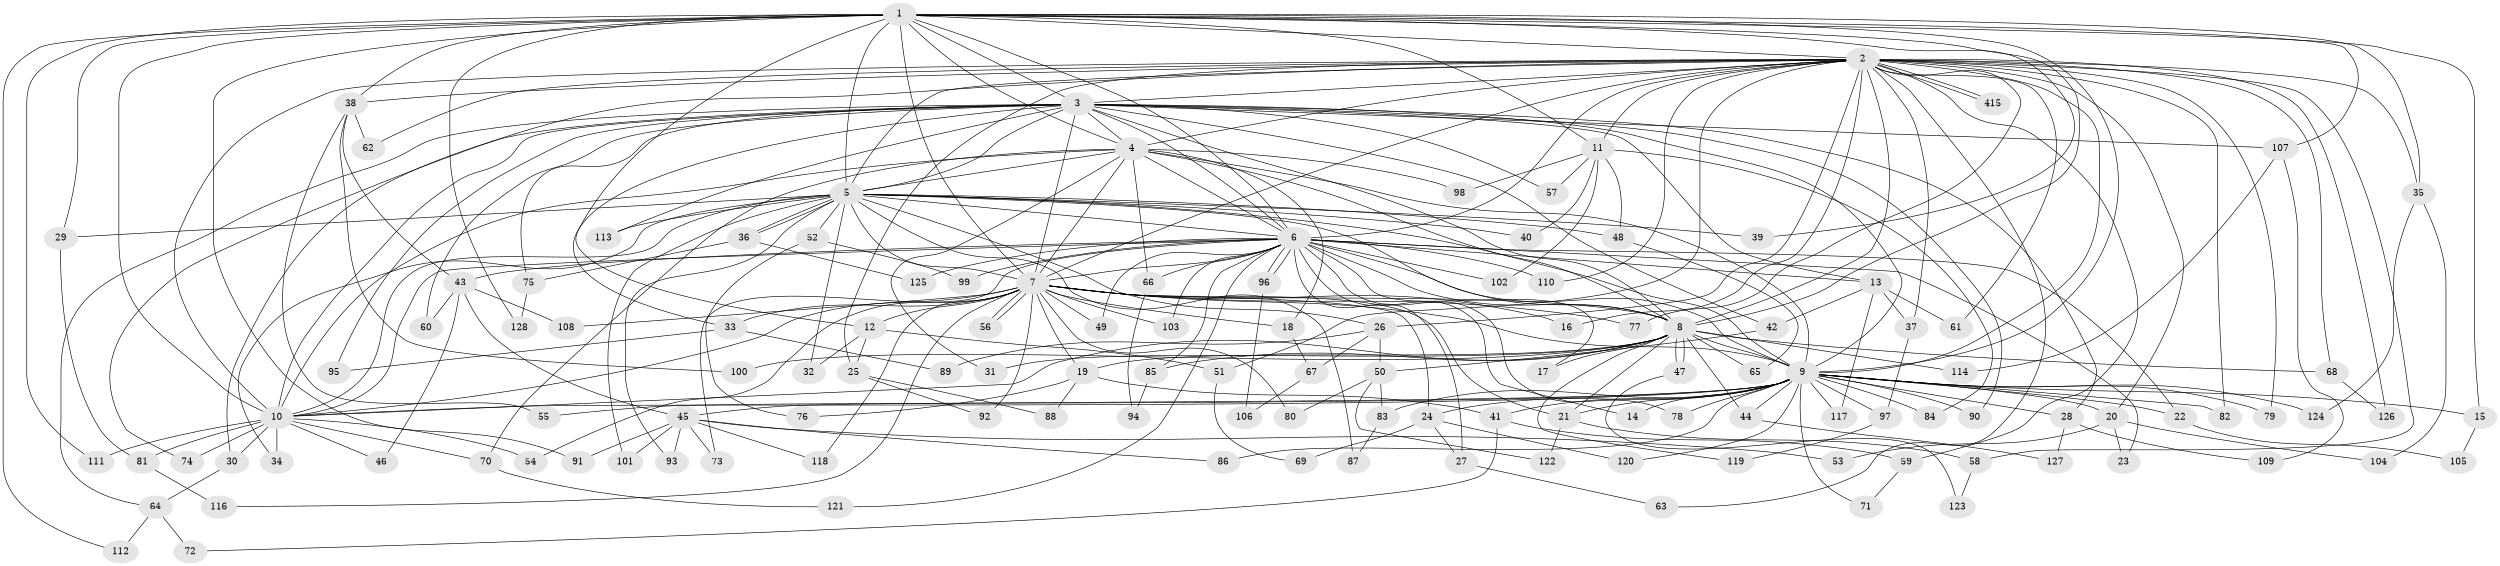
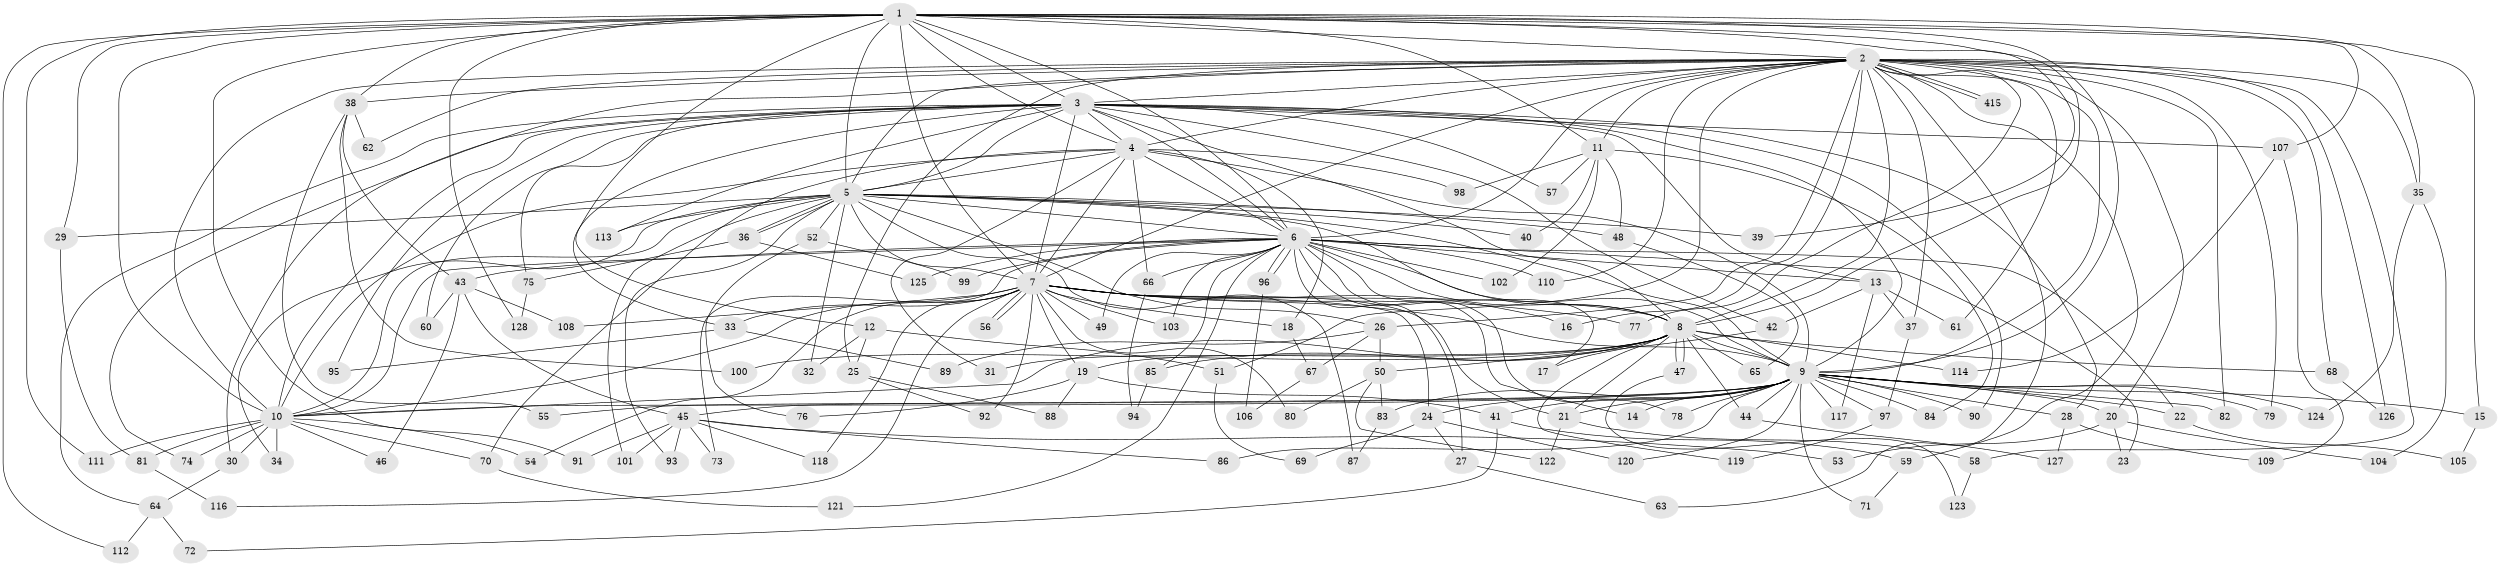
  graph {
    node [color=gray90 style=filled]
    1
    2
    3
    4
    5
    6
    7
    8
    9
    10
    11
    12
    15
    29
    35
    38
    39
    91
    107
    111
    112
    128
    16
    20
    25
    26
    30
    37
    51
    58
    59
    61
    62
    63
    68
    77
    79
    82
    110
    n40 [label=415]
    126
    13
    28
    33
    42
    57
    60
    64
    74
    75
    90
    95
    113
    18
    31
    66
    70
    98
    32
    34
    36
    40
    48
    52
    87
    93
    101
    14
    17
    22
    23
    27
    43
    49
    73
    78
    85
    96
    99
    102
    103
    121
    125
    19
    21
    24
    54
    56
    80
    92
    108
    116
    118
    44
    47
    65
    100
    114
    119
    41
    45
    55
    71
    83
    84
    86
    97
    117
    120
    124
    46
    81
    105
    104
    109
    53
    88
    67
    50
    89
    69
    123
    127
    72
    94
    76
    106
    122
    1 -- 2
    1 -- 3
    1 -- 4
    1 -- 5
    1 -- 6
    1 -- 7
    1 -- 8
    1 -- 9
    1 -- 10
    1 -- 11
    1 -- 12
    1 -- 15
    1 -- 29
    1 -- 35
    1 -- 38
    1 -- 39
    1 -- 91
    1 -- 107
    1 -- 111
    1 -- 112
    1 -- 128
    2 -- 3
    2 -- 4
    2 -- 5
    2 -- 6
    2 -- 7
    2 -- 8
    2 -- 9
    2 -- 10
    2 -- 11
    2 -- 35
    2 -- 38
    2 -- 16
    2 -- 20
    2 -- 25
    2 -- 26
    2 -- 30
    2 -- 37
    2 -- 51
    2 -- 58
    2 -- 59
    2 -- 61
    2 -- 62
    2 -- 63
    2 -- 68
    2 -- 77
    2 -- 79
    2 -- 82
    2 -- 110
    2 -- n40
    2 -- n40
    2 -- 126
    3 -- 4
    3 -- 5
    3 -- 6
    3 -- 7
    3 -- 8
    3 -- 9
    3 -- 10
    3 -- 107
    3 -- 13
    3 -- 28
    3 -- 33
    3 -- 42
    3 -- 57
    3 -- 60
    3 -- 64
    3 -- 74
    3 -- 75
    3 -- 90
    3 -- 95
    3 -- 113
    4 -- 5
    4 -- 6
    4 -- 7
-   4 -- 8
    4 -- 9
    4 -- 10
    4 -- 18
    4 -- 31
    4 -- 66
    4 -- 70
    4 -- 98
    5 -- 6
    5 -- 7
    5 -- 8
    5 -- 9
    5 -- 10
    5 -- 29
    5 -- 39
    5 -- 26
    5 -- 113
    5 -- 32
    5 -- 34
    5 -- 36
    5 -- 36
    5 -- 40
    5 -- 48
    5 -- 52
    5 -- 87
    5 -- 93
    5 -- 101
-   6 -- 7
    6 -- 8
    6 -- 9
    6 -- 10
    6 -- 110
    6 -- 13
    6 -- 66
    6 -- 14
    6 -- 17
    6 -- 22
    6 -- 23
    6 -- 27
    6 -- 43
    6 -- 49
    6 -- 73
    6 -- 78
    6 -- 85
    6 -- 96
    6 -- 96
    6 -- 99
    6 -- 102
    6 -- 103
    6 -- 121
    6 -- 125
    7 -- 8
    7 -- 9
    7 -- 10
-   7 -- 12
    7 -- 16
    7 -- 77
    7 -- 33
    7 -- 18
    7 -- 49
    7 -- 103
    7 -- 19
    7 -- 21
    7 -- 24
    7 -- 54
    7 -- 56
    7 -- 56
    7 -- 80
    7 -- 92
    7 -- 108
    7 -- 116
    7 -- 118
    8 -- 9
    8 -- 10
    8 -- 68
    8 -- 31
    8 -- 17
    8 -- 85
    8 -- 19
    8 -- 21
    8 -- 44
    8 -- 47
    8 -- 47
    8 -- 65
    8 -- 100
    8 -- 114
    8 -- 119
    9 -- 10
    9 -- 15
    9 -- 20
    9 -- 79
    9 -- 82
    9 -- 28
    9 -- 90
    9 -- 14
    9 -- 22
    9 -- 78
    9 -- 21
    9 -- 24
    9 -- 44
    9 -- 41
    9 -- 45
    9 -- 55
    9 -- 71
    9 -- 83
    9 -- 84
    9 -- 86
    9 -- 97
    9 -- 117
    9 -- 120
    9 -- 124
    10 -- 111
    10 -- 30
    10 -- 74
    10 -- 70
    10 -- 34
    10 -- 54
    10 -- 46
    10 -- 81
    11 -- 57
    11 -- 98
    11 -- 40
    11 -- 48
    11 -- 102
    11 -- 84
    12 -- 25
    12 -- 51
    12 -- 32
    15 -- 105
    29 -- 81
    35 -- 124
    35 -- 104
    38 -- 62
    38 -- 43
    38 -- 100
    38 -- 55
    107 -- 114
    107 -- 109
    20 -- 23
    20 -- 104
    20 -- 53
    25 -- 92
    25 -- 88
    26 -- 67
    26 -- 50
    26 -- 89
    30 -- 64
    37 -- 97
    51 -- 69
    58 -- 123
    59 -- 71
    68 -- 126
    13 -- 37
    13 -- 61
    13 -- 42
    13 -- 117
    28 -- 109
    28 -- 127
    33 -- 95
    33 -- 89
    42 -- 50
    64 -- 112
    64 -- 72
    75 -- 128
    18 -- 67
    66 -- 94
    70 -- 121
    36 -- 75
    36 -- 125
    48 -- 65
    52 -- 99
    52 -- 76
    22 -- 105
    27 -- 63
    43 -- 60
    43 -- 108
    43 -- 45
    43 -- 46
    85 -- 94
    96 -- 106
    19 -- 41
    19 -- 88
    19 -- 76
    21 -- 58
    21 -- 122
    24 -- 27
    24 -- 120
    24 -- 69
    44 -- 127
    47 -- 123
    41 -- 59
    41 -- 72
    45 -- 91
    45 -- 93
    45 -- 101
    45 -- 73
    45 -- 118
    45 -- 86
    45 -- 53
    83 -- 87
    97 -- 119
    81 -- 116
    67 -- 106
    50 -- 80
    50 -- 83
    50 -- 122
  }
